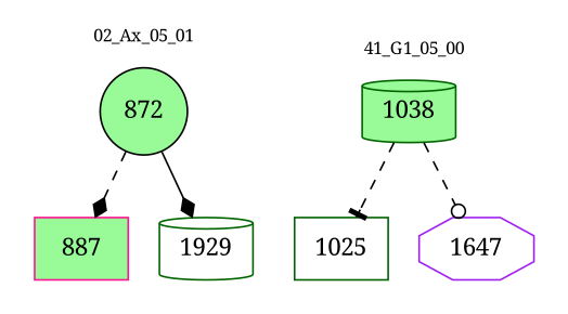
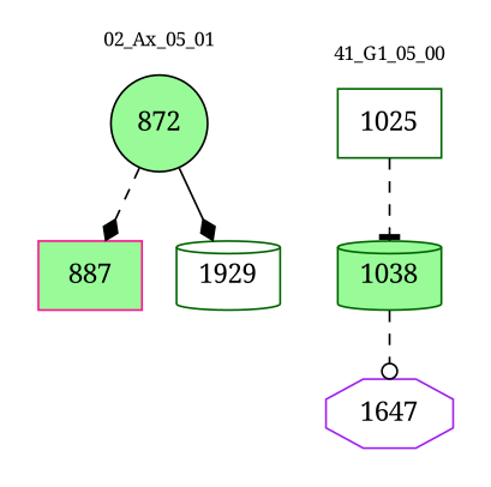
  digraph {
    fontname="Noto Serif"
    node [color=darkgreen fillcolor=palegreen fontname="Noto Serif" shape=box style=filled]
    edge [arrowhead=diamond color=black fontname="Noto Serif" style=dashed]
    n1 [color=black label=872 shape=circle]
    n2 [color=deeppink label=887]
    n3 [fillcolor=white label=1929 shape=cylinder]
    n4 [label=1038 shape=cylinder]
    n5 [fillcolor=white label=1025]
    n6 [color=purple fillcolor=white label=1647 shape=octagon]
    subgraph cluster_1 {
      color=white
      fontsize=10
      label="02_Ax_05_01"
      n1
      n2
      n3
    }
    subgraph cluster_2 {
      color=white
      fontsize=10
      label="41_G1_05_00"
      n4
      n5
      n6
    }
    n1 -> n2
    n1 -> n3 [style=solid]
-   n4 -> n5 [arrowhead=tee]
+   n5 -> n4 [arrowhead=tee]
    n4 -> n6 [arrowhead=odot]
  }
